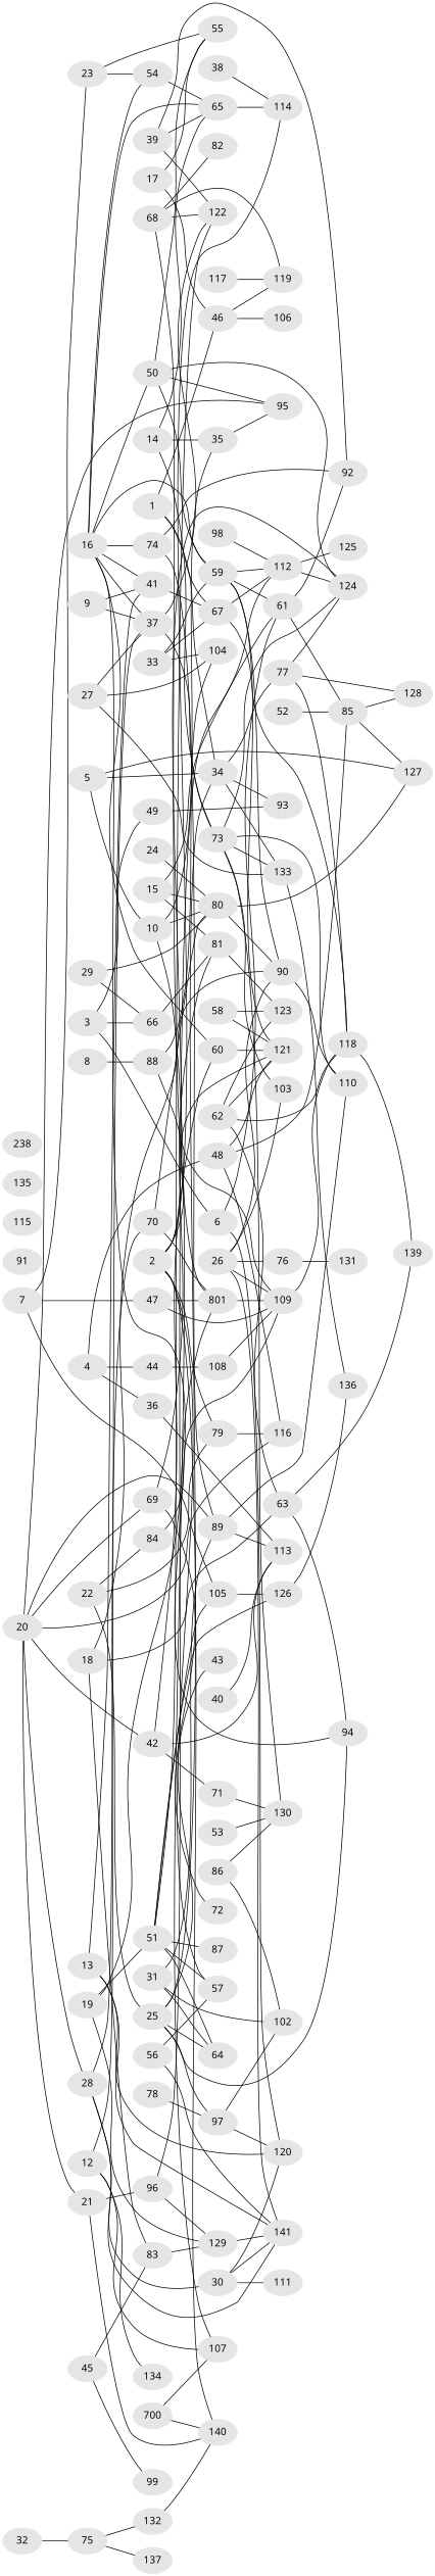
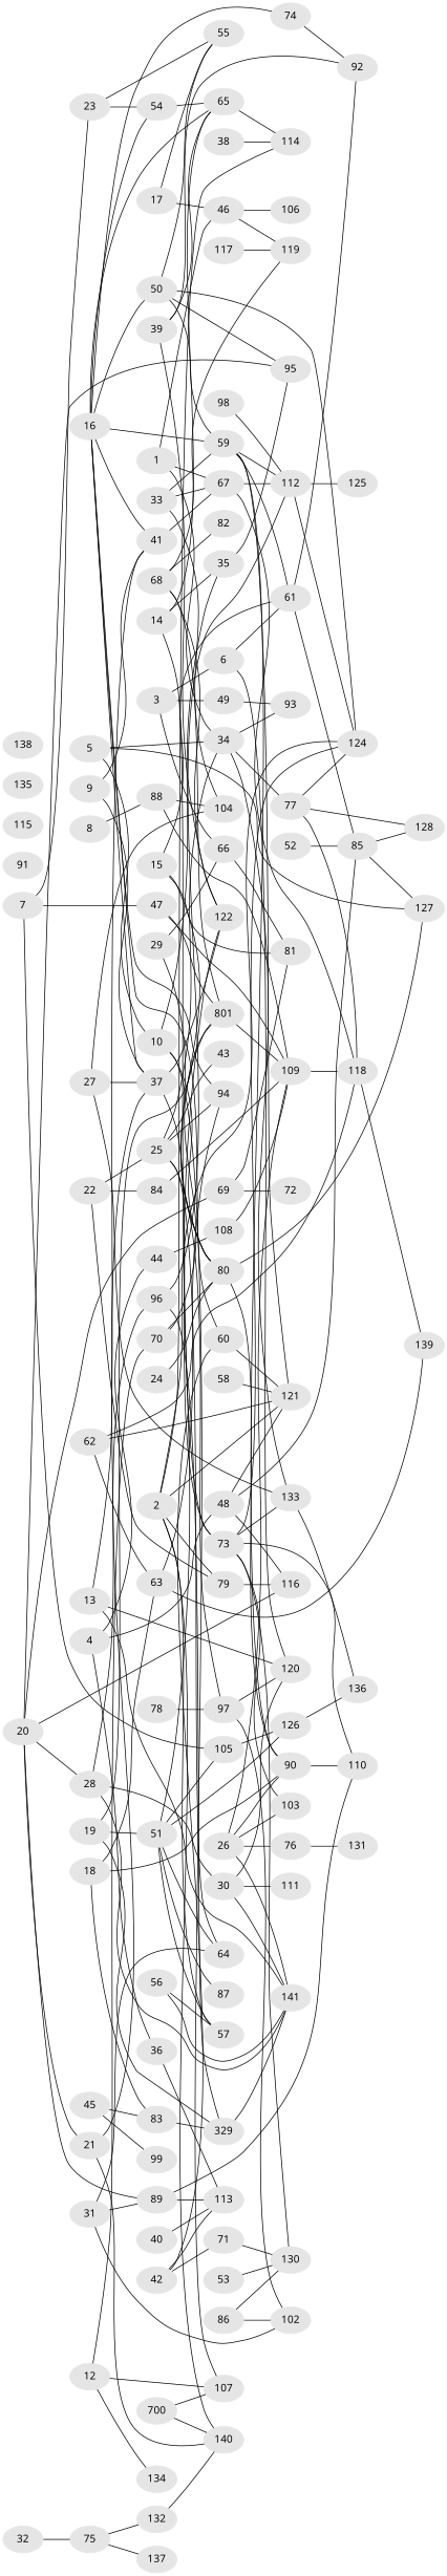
  graph {
    fontname="Noto Sans"
    rankdir=LR
    node [color=gray90 fontname="Noto Sans" style=filled]
    edge [fontname="Noto Sans"]
    1
    34
    46
    67
    133
    77
    93
    106
    119
    58
    121
-   123
    112
    118
    2
    57
    79
    114
    124
    140
    116
    3
    6
    49
    66
    61
    120
    81
    4
    36
    44
    48
    113
    108
    85
    5
    10
    127
    35
    80
    107
    92
    7
    23
    47
    105
    54
    55
    n49 [label=801]
    109
    126
    8
    88
    104
    9
    37
    41
    73
    122
    95
    90
    83
-   129
+   129 [label=329]
    12
    70
    134
    13
    141
    14
    65
    103
    130
    110
    15
    16
    50
    59
    60
    74
    94
    89
    17
    18
    63
    139
    19
    51
    64
    87
    20
    21
    28
    42
    69
    96
    30
    71
    72
    22
    25
    84
    43
    97
    24
    102
    26
    76
    131
    27
    136
    111
    29
    31
    32
    75
    132
    137
    33
    128
    38
    39
    40
    45
    99
    52
    53
    56
    125
    62
    68
    82
    78
    86
    91
    98
    n136 [label=700]
    115
    117
    135
-   138 [label=238]
+   138
    1 -- 34
    1 -- 46
    1 -- 67
    34 -- 133
    34 -- 77
    34 -- 93
    46 -- 106
    46 -- 119
    67 -- 112
    67 -- 118
    133 -- 136
    77 -- 118
    77 -- 124
    77 -- 128
    58 -- 121
-   58 -- 123
    112 -- 124
    112 -- 125
    118 -- 139
    2 -- 121
    2 -- 57
    2 -- 79
    2 -- 114
    2 -- 124
    2 -- 140
    79 -- 116
    3 -- 6
    3 -- 49
    3 -- 66
    6 -- 61
    6 -- 120
    49 -- 93
    66 -- 81
    61 -- 85
    61 -- 92
-   81 -- 123
    4 -- 36
    4 -- 44
    4 -- 48
    36 -- 113
    44 -- 108
    48 -- 121
    48 -- 116
    48 -- 85
    108 -- 109
    85 -- 127
    85 -- 128
    5 -- 34
    5 -- 10
    5 -- 127
    10 -- 35
    10 -- 80
    10 -- 107
    35 -- 95
    80 -- 127
    80 -- 90
    7 -- 23
    7 -- 47
    7 -- 105
    23 -- 54
    23 -- 55
    47 -- n49
    47 -- 109
    105 -- 126
    54 -- 65
    n49 -- 109
    109 -- 118
    126 -- 136
    8 -- 88
    88 -- 109
    88 -- 104
    9 -- 37
    9 -- 41
    37 -- 73
    37 -- 122
    41 -- 67
    73 -- 133
    73 -- 124
    73 -- 103
    73 -- 130
    73 -- 110
    90 -- 110
    83 -- 129
    129 -- 141
    12 -- 107
    12 -- 70
    12 -- 134
    70 -- 80
    70 -- n49
    13 -- 120
    13 -- 41
    13 -- 141
    14 -- 35
    14 -- 73
    14 -- 65
    65 -- 114
    15 -- 61
    15 -- 81
    15 -- 80
    16 -- 54
    16 -- 37
    16 -- 41
    16 -- 65
    16 -- 50
    16 -- 59
    16 -- 60
    16 -- 74
    16 -- 94
    50 -- 124
    50 -- 55
    50 -- 95
    50 -- 59
    59 -- 121
    59 -- 112
    59 -- 61
    59 -- 90
    60 -- 121
    74 -- 92
-   74 -- 89
    89 -- 113
    89 -- 110
    17 -- 46
    17 -- 55
    18 -- 90
    18 -- 83
    18 -- 63
    63 -- 94
    63 -- 139
    19 -- n49
    19 -- 129
    19 -- 51
    51 -- 57
    51 -- 105
    51 -- 126
    51 -- 122
    51 -- 64
    51 -- 87
    20 -- 116
    20 -- 95
    20 -- 89
    20 -- 21
    20 -- 28
-   20 -- 42
    20 -- 69
    21 -- 140
    21 -- 96
    28 -- 37
    28 -- 141
    28 -- 30
    42 -- 113
    42 -- 60
    42 -- 71
    69 -- 81
    69 -- 72
    96 -- 112
    96 -- 129
    30 -- 120
    30 -- 141
    30 -- 111
    71 -- 130
    22 -- 79
    22 -- 25
    22 -- 84
    25 -- 34
    25 -- 94
    25 -- 64
    25 -- 43
    25 -- 97
    84 -- 109
    97 -- 120
    97 -- 102
    24 -- 80
    26 -- 109
    26 -- 90
    26 -- 141
    26 -- 103
    26 -- 76
    76 -- 131
    27 -- 133
    27 -- 104
    27 -- 37
    29 -- 66
    29 -- 80
    31 -- 89
    31 -- 64
    31 -- 102
    32 -- 75
    75 -- 132
    75 -- 137
    132 -- 140
    33 -- 67
    33 -- 104
    33 -- 59
    38 -- 114
    39 -- 92
    39 -- 122
    39 -- 65
    40 -- 113
    45 -- 83
    45 -- 99
    52 -- 85
    53 -- 130
    56 -- 57
    56 -- 141
    62 -- 121
-   62 -- 123
    62 -- 118
    62 -- 63
    68 -- 119
    68 -- n49
    68 -- 122
    68 -- 82
    78 -- 97
    86 -- 130
    86 -- 102
    98 -- 112
    n136 -- 140
    n136 -- 107
    117 -- 119
  }
